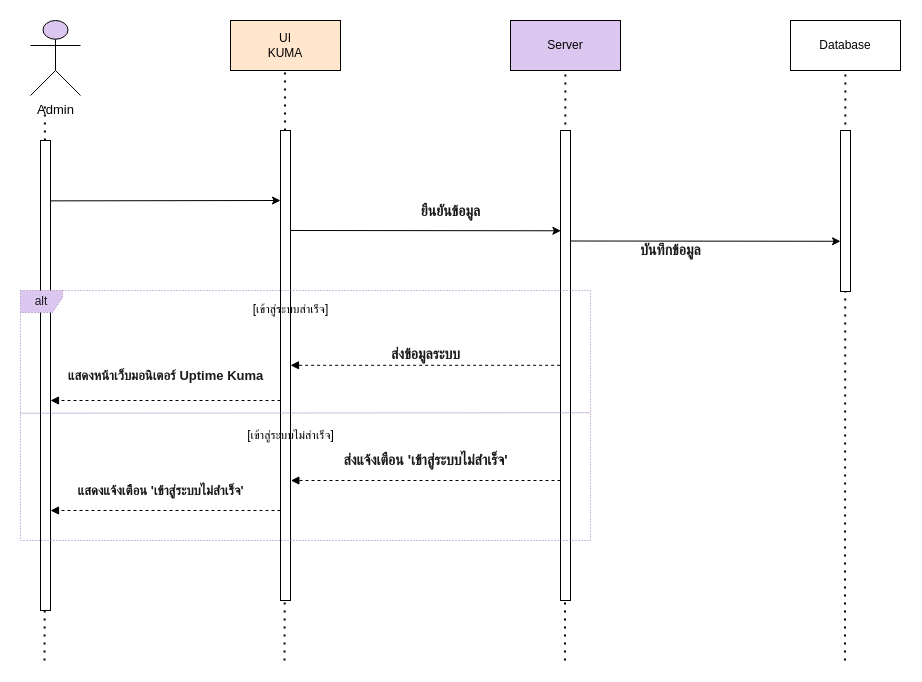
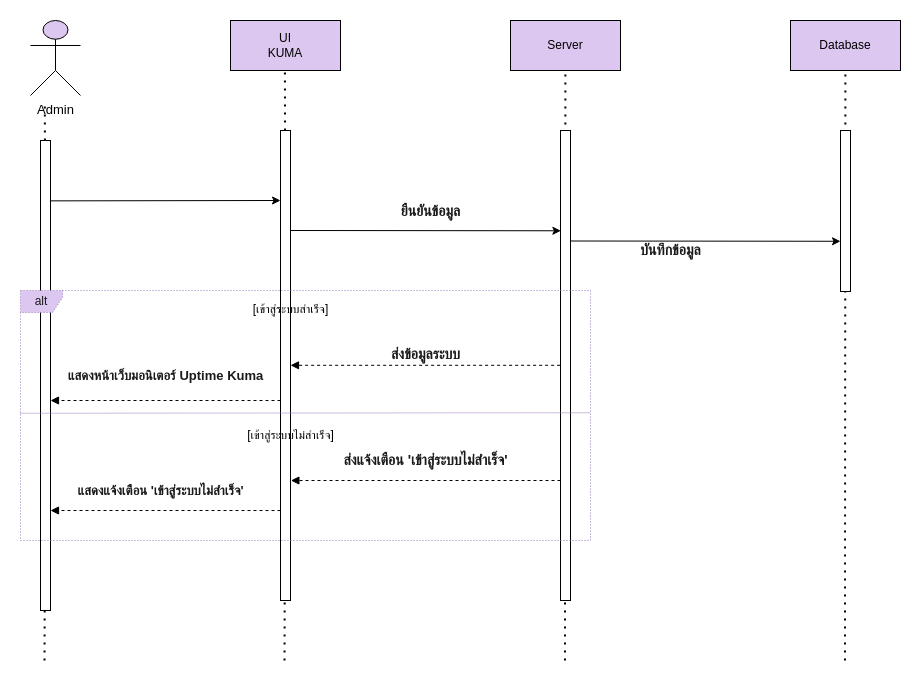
  <mxCell id="0" />
  <mxCell id="1" parent="0" />
  <mxCell id="2" value="&lt;font style=&quot;font-size: 13px;&quot;&gt;Admin&lt;/font&gt;" style="shape=umlActor;verticalLabelPosition=bottom;verticalAlign=top;html=1;fillColor=#DCC7F0;" parent="1" vertex="1"><mxGeometry x="30" y="20" width="50" height="75" as="geometry" /></mxCell>
  <mxCell id="3" value="" style="endArrow=block;dashed=1;endFill=1;html=1;rounded=0;fontColor=default;labelBackgroundColor=light-dark(#c43131, #ededed);strokeColor=default;exitX=0;exitY=0.511;exitDx=0;exitDy=0;exitPerimeter=0;entryX=1.039;entryY=0.511;entryDx=0;entryDy=0;entryPerimeter=0;" parent="1" edge="1"><mxGeometry width="160" relative="1" as="geometry"><mxPoint x="559.61" y="364.8" as="sourcePoint" /><mxPoint x="290" y="364.8" as="targetPoint" /></mxGeometry></mxCell>
- <mxCell id="4" value="UI&lt;div&gt;KUMA&lt;/div&gt;" style="html=1;whiteSpace=wrap;fillColor=#ffe6cc;" parent="1" vertex="1"><mxGeometry x="230" y="20" width="110" height="50" as="geometry" /></mxCell>
+ <mxCell id="4" value="UI&lt;div&gt;KUMA&lt;/div&gt;" style="html=1;whiteSpace=wrap;fillColor=#DCC7F0;" parent="1" vertex="1"><mxGeometry x="230" y="20" width="110" height="50" as="geometry" /></mxCell>
  <mxCell id="5" value="Server" style="html=1;whiteSpace=wrap;fillColor=#DCC7F0;" parent="1" vertex="1"><mxGeometry x="510" y="20" width="110" height="50" as="geometry" /></mxCell>
- <mxCell id="6" value="Database" style="html=1;whiteSpace=wrap;fillColor=#ffffff;" parent="1" vertex="1"><mxGeometry x="790" y="20" width="110" height="50" as="geometry" /></mxCell>
+ <mxCell id="6" value="Database" style="html=1;whiteSpace=wrap;fillColor=#DCC7F0;" parent="1" vertex="1"><mxGeometry x="790" y="20" width="110" height="50" as="geometry" /></mxCell>
  <mxCell id="7" value="" style="endArrow=none;dashed=1;html=1;dashPattern=1 3;strokeWidth=2;rounded=0;" parent="1" source="12" edge="1"><mxGeometry width="50" height="50" relative="1" as="geometry"><mxPoint x="44" y="660" as="sourcePoint" /><mxPoint x="44.33" y="100" as="targetPoint" /></mxGeometry></mxCell>
  <mxCell id="8" value="" style="endArrow=none;dashed=1;html=1;dashPattern=1 3;strokeWidth=2;rounded=0;" parent="1" source="14" edge="1"><mxGeometry width="50" height="50" relative="1" as="geometry"><mxPoint x="284" y="660" as="sourcePoint" /><mxPoint x="284.42" y="70" as="targetPoint" /></mxGeometry></mxCell>
  <mxCell id="9" value="" style="endArrow=none;dashed=1;html=1;dashPattern=1 3;strokeWidth=2;rounded=0;" parent="1" edge="1"><mxGeometry width="50" height="50" relative="1" as="geometry"><mxPoint x="564.47" y="660" as="sourcePoint" /><mxPoint x="564.89" y="70" as="targetPoint" /></mxGeometry></mxCell>
  <mxCell id="10" value="" style="endArrow=none;dashed=1;html=1;dashPattern=1 3;strokeWidth=2;rounded=0;" parent="1" edge="1"><mxGeometry width="50" height="50" relative="1" as="geometry"><mxPoint x="844.47" y="660" as="sourcePoint" /><mxPoint x="844.89" y="70" as="targetPoint" /></mxGeometry></mxCell>
  <mxCell id="11" value="" style="endArrow=none;dashed=1;html=1;dashPattern=1 3;strokeWidth=2;rounded=0;" parent="1" target="12" edge="1"><mxGeometry width="50" height="50" relative="1" as="geometry"><mxPoint x="44" y="660" as="sourcePoint" /><mxPoint x="44.33" y="100" as="targetPoint" /></mxGeometry></mxCell>
  <mxCell id="12" value="" style="rounded=0;whiteSpace=wrap;html=1;" parent="1" vertex="1"><mxGeometry x="40" y="140" width="10" height="470" as="geometry" /></mxCell>
  <mxCell id="13" value="" style="endArrow=none;dashed=1;html=1;dashPattern=1 3;strokeWidth=2;rounded=0;" parent="1" target="14" edge="1"><mxGeometry width="50" height="50" relative="1" as="geometry"><mxPoint x="284" y="660" as="sourcePoint" /><mxPoint x="284.42" y="70" as="targetPoint" /></mxGeometry></mxCell>
  <mxCell id="14" value="" style="rounded=0;whiteSpace=wrap;html=1;" parent="1" vertex="1"><mxGeometry x="280" y="130" width="10" height="470" as="geometry" /></mxCell>
  <mxCell id="15" value="" style="rounded=0;whiteSpace=wrap;html=1;" parent="1" vertex="1"><mxGeometry x="560" y="130" width="10" height="470" as="geometry" /></mxCell>
  <mxCell id="16" value="" style="rounded=0;whiteSpace=wrap;html=1;" parent="1" vertex="1"><mxGeometry x="840" y="130" width="10" height="161" as="geometry" /></mxCell>
  <mxCell id="17" value="" style="endArrow=classic;html=1;rounded=0;exitX=0.992;exitY=0.171;exitDx=0;exitDy=0;exitPerimeter=0;" parent="1" edge="1"><mxGeometry width="50" height="50" relative="1" as="geometry"><mxPoint x="50" y="200.37" as="sourcePoint" /><mxPoint x="280" y="200" as="targetPoint" /></mxGeometry></mxCell>
  <mxCell id="18" value="" style="endArrow=classic;html=1;rounded=0;exitX=0.962;exitY=0.276;exitDx=0;exitDy=0;exitPerimeter=0;entryX=0;entryY=0.25;entryDx=0;entryDy=0;" parent="1" edge="1"><mxGeometry width="50" height="50" relative="1" as="geometry"><mxPoint x="290" y="230" as="sourcePoint" /><mxPoint x="560.38" y="230.28" as="targetPoint" /></mxGeometry></mxCell>
- <mxCell id="19" value="&lt;h5&gt;&lt;font style=&quot;font-size: 14px;&quot;&gt;ยืนยันข้อมูล&lt;/font&gt;&lt;/h5&gt;" style="text;html=1;align=center;verticalAlign=middle;resizable=0;points=[];autosize=1;strokeColor=none;fillColor=none;fontFamily=Helvetica;fontStyle=0;fontSize=12;fontColor=#1A1A1A;" parent="1" vertex="1"><mxGeometry x="400" y="180.5" width="100" height="60" as="geometry" /></mxCell>
+ <mxCell id="19" value="&lt;h5&gt;&lt;font style=&quot;font-size: 14px;&quot;&gt;ยืนยันข้อมูล&lt;/font&gt;&lt;/h5&gt;" style="text;html=1;align=center;verticalAlign=middle;resizable=0;points=[];autosize=1;strokeColor=none;fillColor=none;fontFamily=Helvetica;fontStyle=0;fontSize=12;fontColor=#1A1A1A;" parent="1" vertex="1"><mxGeometry x="380" y="180.5" width="100" height="60" as="geometry" /></mxCell>
  <mxCell id="20" value="" style="endArrow=classic;html=1;rounded=0;exitX=0.962;exitY=0.276;exitDx=0;exitDy=0;exitPerimeter=0;entryX=0;entryY=0.25;entryDx=0;entryDy=0;" parent="1" edge="1"><mxGeometry width="50" height="50" relative="1" as="geometry"><mxPoint x="569.62" y="240.5" as="sourcePoint" /><mxPoint x="840" y="240.78" as="targetPoint" /></mxGeometry></mxCell>
  <mxCell id="21" value="&lt;h5&gt;&lt;font style=&quot;font-size: 14px;&quot;&gt;บันทึกข้อมูล&lt;/font&gt;&lt;/h5&gt;" style="text;html=1;align=center;verticalAlign=middle;resizable=0;points=[];autosize=1;strokeColor=none;fillColor=none;fontFamily=Helvetica;fontStyle=0;fontSize=12;fontColor=#1A1A1A;" parent="1" vertex="1"><mxGeometry x="620" y="220" width="100" height="60" as="geometry" /></mxCell>
  <mxCell id="22" value="" style="endArrow=block;dashed=1;endFill=1;html=1;rounded=0;fontColor=default;labelBackgroundColor=light-dark(#c43131, #ededed);entryX=1;entryY=0.477;entryDx=0;entryDy=0;entryPerimeter=0;strokeColor=default;exitX=0;exitY=0.532;exitDx=0;exitDy=0;exitPerimeter=0;" parent="1" edge="1"><mxGeometry width="160" relative="1" as="geometry"><mxPoint x="280" y="400.04" as="sourcePoint" /><mxPoint x="50" y="400" as="targetPoint" /><Array as="points"><mxPoint x="185" y="400" /></Array></mxGeometry></mxCell>
  <mxCell id="23" value="&lt;h5&gt;&lt;font style=&quot;font-size: 14px;&quot;&gt;ส่งข้อมูลระบบ&lt;/font&gt;&lt;/h5&gt;" style="text;html=1;align=center;verticalAlign=middle;resizable=0;points=[];autosize=1;strokeColor=none;fillColor=none;fontFamily=Helvetica;fontStyle=0;fontSize=12;fontColor=#1A1A1A;" parent="1" vertex="1"><mxGeometry x="370" y="324" width="110" height="60" as="geometry" /></mxCell>
  <mxCell id="24" value="&lt;h5&gt;&lt;font style=&quot;font-size: 13px;&quot;&gt;แสดงหน้าเว็บมอนิเตอร์ Uptime Kuma&lt;/font&gt;&lt;/h5&gt;" style="text;html=1;align=center;verticalAlign=middle;resizable=0;points=[];autosize=1;strokeColor=none;fillColor=none;fontFamily=Helvetica;fontStyle=0;fontSize=12;fontColor=#1A1A1A;" parent="1" vertex="1"><mxGeometry x="45" y="345" width="240" height="60" as="geometry" /></mxCell>
  <mxCell id="25" value="" style="endArrow=block;dashed=1;endFill=1;html=1;rounded=0;fontColor=default;labelBackgroundColor=light-dark(#c43131, #ededed);strokeColor=default;exitX=0;exitY=0.511;exitDx=0;exitDy=0;exitPerimeter=0;entryX=1.039;entryY=0.511;entryDx=0;entryDy=0;entryPerimeter=0;" parent="1" edge="1"><mxGeometry width="160" relative="1" as="geometry"><mxPoint x="560" y="480" as="sourcePoint" /><mxPoint x="290.39" y="480" as="targetPoint" /></mxGeometry></mxCell>
  <mxCell id="26" value="&lt;h5&gt;&lt;font style=&quot;font-size: 14px;&quot;&gt;ส่งแจ้งเตือน 'เข้าสู่ระบบไม่สำเร็จ'&lt;/font&gt;&lt;/h5&gt;" style="text;html=1;align=center;verticalAlign=middle;resizable=0;points=[];autosize=1;strokeColor=none;fillColor=none;fontFamily=Helvetica;fontStyle=0;fontSize=12;fontColor=#1A1A1A;" parent="1" vertex="1"><mxGeometry x="310" y="430" width="230" height="60" as="geometry" /></mxCell>
  <mxCell id="27" value="" style="endArrow=block;dashed=1;endFill=1;html=1;rounded=0;fontColor=default;labelBackgroundColor=light-dark(#c43131, #ededed);entryX=1;entryY=0.477;entryDx=0;entryDy=0;entryPerimeter=0;strokeColor=default;exitX=0;exitY=0.532;exitDx=0;exitDy=0;exitPerimeter=0;" parent="1" edge="1"><mxGeometry width="160" relative="1" as="geometry"><mxPoint x="280" y="510.04" as="sourcePoint" /><mxPoint x="50" y="510" as="targetPoint" /><Array as="points"><mxPoint x="185" y="510" /></Array></mxGeometry></mxCell>
  <mxCell id="28" value="&lt;h5&gt;&lt;font style=&quot;font-size: 13px;&quot;&gt;แสดงแจ้งเตือน 'เข้าสู่ระบบไม่สำเร็จ'&lt;/font&gt;&lt;/h5&gt;" style="text;html=1;align=center;verticalAlign=middle;resizable=0;points=[];autosize=1;strokeColor=none;fillColor=none;fontFamily=Helvetica;fontStyle=0;fontSize=12;fontColor=#1A1A1A;" parent="1" vertex="1"><mxGeometry x="45" y="460" width="230" height="60" as="geometry" /></mxCell>
  <mxCell id="29" value="&lt;font style=&quot;color: rgb(26, 26, 26);&quot;&gt;alt&lt;/font&gt;" style="shape=umlFrame;whiteSpace=wrap;html=1;pointerEvents=0;dashed=1;dashPattern=1 2;fillColor=light-dark(#DCC7F0,#A18EB3);fontColor=#ffffff;strokeColor=#9A7AB8;swimlaneFillColor=none;width=42;height=22;" parent="1" vertex="1"><mxGeometry x="20" y="290" width="570" height="250" as="geometry" /></mxCell>
  <mxCell id="30" value="" style="endArrow=none;dashed=1;html=1;dashPattern=1 1;strokeWidth=1;rounded=0;exitX=0;exitY=0.491;exitDx=0;exitDy=0;exitPerimeter=0;entryX=1;entryY=0.489;entryDx=0;entryDy=0;entryPerimeter=0;strokeColor=light-dark(#9a7ab8, #473558);" parent="1" source="29" target="29" edge="1"><mxGeometry width="50" height="50" relative="1" as="geometry"><mxPoint x="18.86" y="431.37" as="sourcePoint" /><mxPoint x="590" y="432.63" as="targetPoint" /></mxGeometry></mxCell>
  <mxCell id="31" value="[เข้าสู่ระบบสำเร็จ]" style="text;html=1;align=center;verticalAlign=middle;resizable=0;points=[];autosize=1;strokeColor=none;fillColor=none;" parent="1" vertex="1"><mxGeometry x="235" y="294" width="110" height="30" as="geometry" /></mxCell>
  <mxCell id="32" value="&lt;font style=&quot;&quot; face=&quot;Helvetica&quot;&gt;[เข้าสู่ระบบไม่สำเร็จ]&lt;/font&gt;" style="text;html=1;align=center;verticalAlign=middle;resizable=0;points=[];autosize=1;strokeColor=none;fillColor=none;" parent="1" vertex="1"><mxGeometry x="230" y="420" width="120" height="30" as="geometry" /></mxCell>
